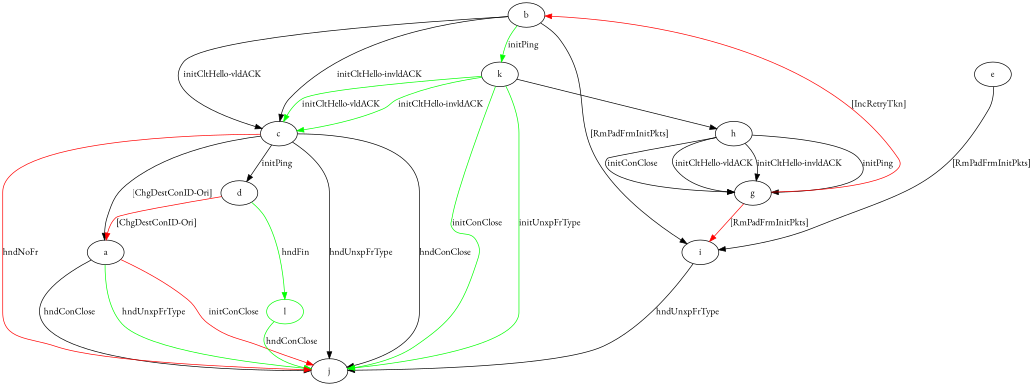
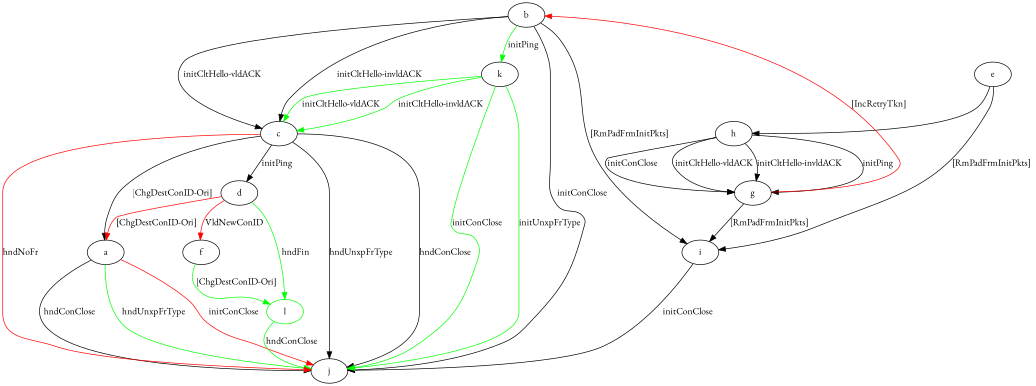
  digraph {
    fontname="EB Garamond"
    node [fontname="EB Garamond"]
    edge [fontname="EB Garamond"]
    a
    j
    l [color=green]
    b
    c
    i
    k [color=black]
    d
+   f
    e
    h
    g
    a -> j [label="hndConClose "]
    a -> j [color=green label="hndUnxpFrType "]
    a -> j [color=red label="initConClose "]
    l -> j [color=green label="hndConClose "]
+   b -> j [label="initConClose "]
    b -> c [label="initCltHello-vldACK "]
    b -> c [label="initCltHello-invldACK "]
    b -> i [label="[RmPadFrmInitPkts] "]
    b -> k [color=green label="initPing "]
    c -> a [label="[ChgDestConID-Ori] "]
    c -> j [label="hndUnxpFrType "]
    c -> j [label="hndConClose "]
    c -> j [color=red label="hndNoFr "]
    c -> d [label="initPing "]
-   i -> j [label="hndUnxpFrType "]
+   i -> j [label="initConClose "]
    k -> j [color=green label="initConClose "]
    k -> j [color=green label="initUnxpFrType "]
    k -> c [color=green label="initCltHello-vldACK "]
    k -> c [color=green label="initCltHello-invldACK "]
    d -> a [color=red label="[ChgDestConID-Ori] "]
    d -> l [color=green label="hndFin "]
+   d -> f [color=red label="VldNewConID "]
+   f -> l [color=green label="[ChgDestConID-Ori] "]
    e -> i [label="[RmPadFrmInitPkts] "]
-   k -> h
+   e -> h
    h -> g [label="initPing "]
    h -> g [label="initConClose "]
    h -> g [label="initCltHello-vldACK "]
    h -> g [label="initCltHello-invldACK "]
    g -> b [color=red label="[IncRetryTkn] "]
-   g -> i [label="[RmPadFrmInitPkts] " color=red]
+   g -> i [label="[RmPadFrmInitPkts] "]
  }
